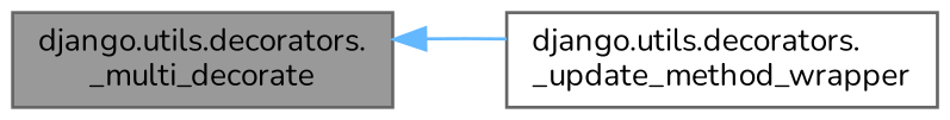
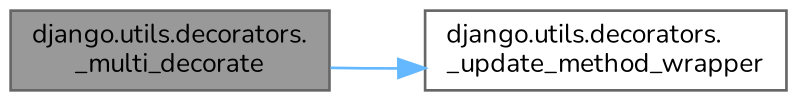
  digraph {
    rankdir=LR
    fontname=Nunito
    node [fontname=Nunito fontsize=10 shape=box style=filled]
    n1 [color=gray40 fillcolor=grey60 fontcolor=black height=0.2 label="django.utils.decorators.\l_multi_decorate" width=0.4]
    n2 [color=grey40 fillcolor=white height=0.2 label="django.utils.decorators.\l_update_method_wrapper" width=0.4]
-   n2 -> n1 [color=steelblue1 fontname=Nunito fontsize=10 labelfontname=Helvetica labelfontsize=10 style=solid]
+   n1 -> n2 [color=steelblue1 fontname=Nunito fontsize=10 labelfontname=Helvetica labelfontsize=10 style=solid]
  }
